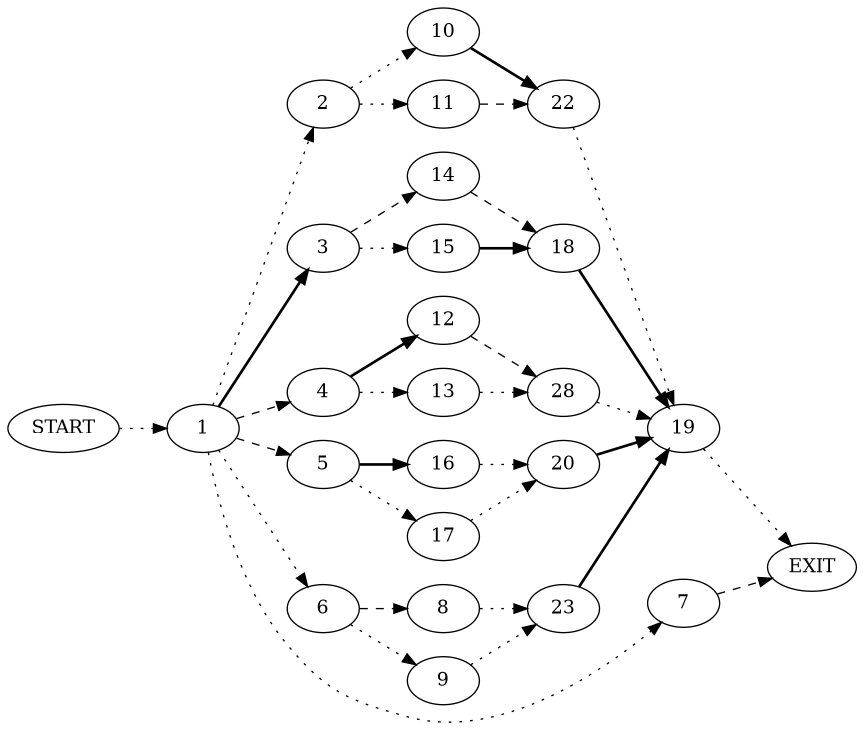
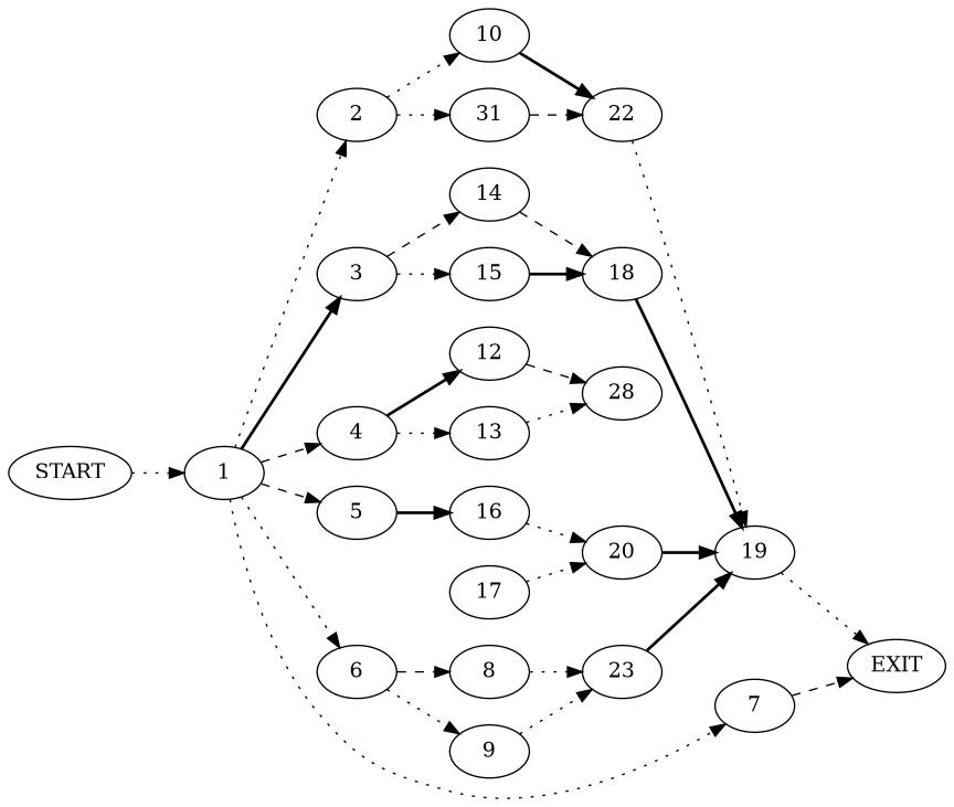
  digraph {
    rankdir=LR
    edge [style=dotted]
    n1 [label=START]
    1
    2
    3
    4
    5
    6
    7
    n9 [label=EXIT]
    10
-   11
+   11 [label=31]
    14
    15
    12
    13
    16
    17
    8
    9
    22
    18
    n22 [label=28]
    20
    23
    19
    n1 -> 1
    1 -> 2
    1 -> 3 [style=bold]
    1 -> 4 [style=dashed]
    1 -> 5 [style=dashed]
    1 -> 6
    1 -> 7
    2 -> 10
    2 -> 11
    3 -> 14 [style=dashed]
    3 -> 15
    4 -> 12 [style=bold]
    4 -> 13
    5 -> 16 [style=bold]
-   5 -> 17
    6 -> 8 [style=dashed]
    6 -> 9
    7 -> n9 [style=dashed]
    10 -> 22 [style=bold]
    11 -> 22 [style=dashed]
    14 -> 18 [style=dashed]
    15 -> 18 [style=bold]
    12 -> n22 [style=dashed]
    13 -> n22
    16 -> 20
    17 -> 20
    8 -> 23
    9 -> 23
    22 -> 19
    18 -> 19 [style=bold]
-   n22 -> 19
    20 -> 19 [style=bold]
    23 -> 19 [style=bold]
    19 -> n9
  }
